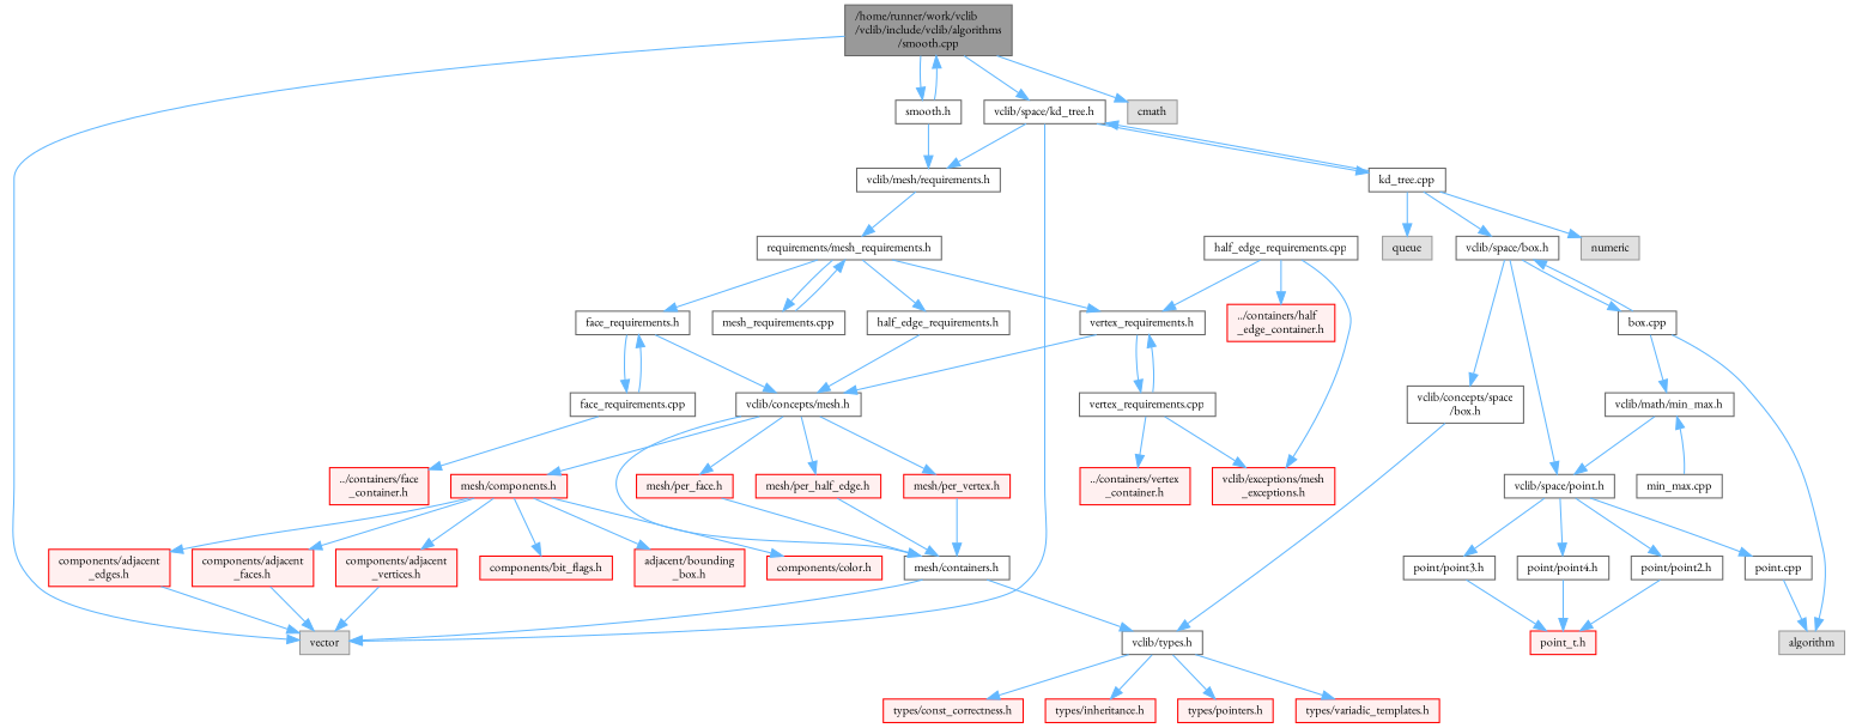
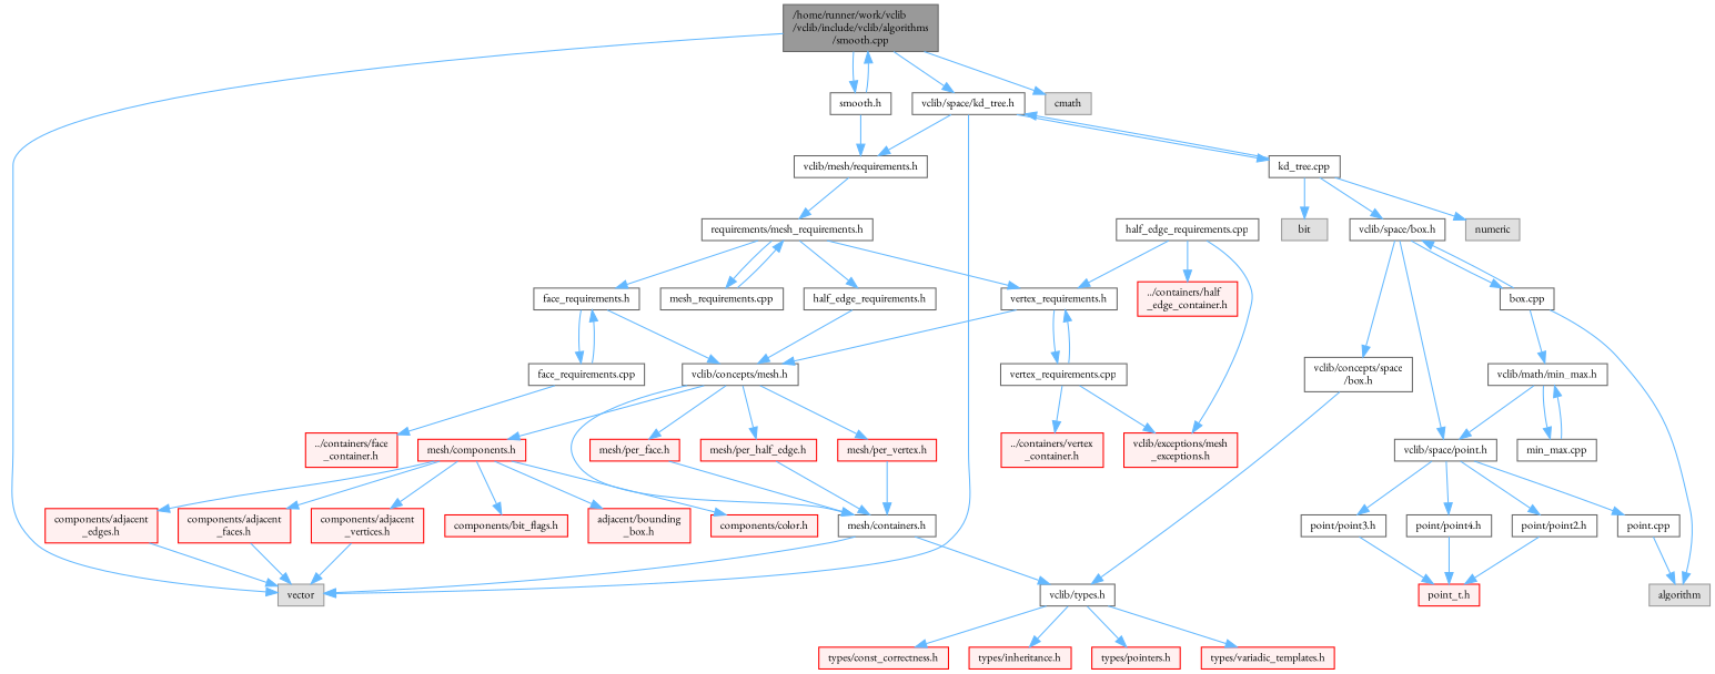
  digraph {
    fontname="EB Garamond"
    node [color=grey40 fillcolor=white fontname="EB Garamond" fontsize=10 shape=box style=filled]
    edge [color=steelblue1 fontname="EB Garamond" fontsize=10 labelfontname=Helvetica labelfontsize=10 style=solid]
    n1 [color=gray40 fillcolor=grey60 fontcolor=black height=0.2 label="/home/runner/work/vclib\l/vclib/include/vclib/algorithms\l/smooth.cpp" width=0.4]
    n2 [height=0.2 label="smooth.h" width=0.4]
    n3 [color=grey60 fillcolor="#E0E0E0" height=0.2 label=vector width=0.4]
    n4 [color=grey60 fillcolor="#E0E0E0" height=0.2 label=cmath width=0.4]
    n5 [height=0.2 label="vclib/space/kd_tree.h" width=0.4]
    n6 [height=0.2 label="vclib/mesh/requirements.h" width=0.4]
    n7 [height=0.2 label="kd_tree.cpp" width=0.4]
    n8 [height=0.2 label="requirements/mesh_requirements.h" width=0.4]
    n9 [height=0.2 label="half_edge_requirements.h" width=0.4]
    n10 [height=0.2 label="vertex_requirements.h" width=0.4]
    n11 [height=0.2 label="face_requirements.h" width=0.4]
    n12 [height=0.2 label="mesh_requirements.cpp" width=0.4]
    n13 [height=0.2 label="vclib/concepts/mesh.h" width=0.4]
    n14 [height=0.2 label="vertex_requirements.cpp" width=0.4]
    n15 [height=0.2 label="face_requirements.cpp" width=0.4]
    n16 [color=red fillcolor="#FFF0F0" height=0.2 label="mesh/components.h" width=0.4]
    n17 [height=0.2 label="mesh/containers.h" width=0.4]
    n18 [color=red fillcolor="#FFF0F0" height=0.2 label="mesh/per_face.h" width=0.4]
    n19 [color=red fillcolor="#FFF0F0" height=0.2 label="mesh/per_half_edge.h" width=0.4]
    n20 [color=red fillcolor="#FFF0F0" height=0.2 label="mesh/per_vertex.h" width=0.4]
    n21 [height=0.2 label="half_edge_requirements.cpp" width=0.4]
    n22 [color=red fillcolor="#FFF0F0" height=0.2 label="vclib/exceptions/mesh\l_exceptions.h" width=0.4]
    n23 [color=red fillcolor="#FFF0F0" height=0.2 label="../containers/half\l_edge_container.h" width=0.4]
    n24 [color=red fillcolor="#FFF0F0" height=0.2 label="components/adjacent\l_edges.h" width=0.4]
    n25 [color=red fillcolor="#FFF0F0" height=0.2 label="components/adjacent\l_faces.h" width=0.4]
    n26 [color=red fillcolor="#FFF0F0" height=0.2 label="components/adjacent\l_vertices.h" width=0.4]
    n27 [color=red fillcolor="#FFF0F0" height=0.2 label="components/bit_flags.h" width=0.4]
    n28 [color=red fillcolor="#FFF0F0" height=0.2 label="adjacent/bounding\l_box.h" width=0.4]
    n29 [color=red fillcolor="#FFF0F0" height=0.2 label="components/color.h" width=0.4]
    n30 [height=0.2 label="vclib/types.h" width=0.4]
    n31 [color=red fillcolor="#FFF0F0" height=0.2 label="types/const_correctness.h" width=0.4]
    n32 [color=red fillcolor="#FFF0F0" height=0.2 label="types/inheritance.h" width=0.4]
    n33 [color=red fillcolor="#FFF0F0" height=0.2 label="types/pointers.h" width=0.4]
    n34 [color=red fillcolor="#FFF0F0" height=0.2 label="types/variadic_templates.h" width=0.4]
    n35 [color=red fillcolor="#FFF0F0" height=0.2 label="../containers/vertex\l_container.h" width=0.4]
    n36 [color=red fillcolor="#FFF0F0" height=0.2 label="../containers/face\l_container.h" width=0.4]
    n37 [color=grey60 fillcolor="#E0E0E0" height=0.2 label=numeric width=0.4]
-   n38 [color=grey60 fillcolor="#E0E0E0" height=0.2 label=queue width=0.4]
+   n38 [color=grey60 fillcolor="#E0E0E0" height=0.2 label=bit width=0.4]
    n39 [height=0.2 label="vclib/space/box.h" width=0.4]
    n40 [height=0.2 label="vclib/concepts/space\l/box.h" width=0.4]
    n41 [height=0.2 label="vclib/space/point.h" width=0.4]
    n42 [height=0.2 label="box.cpp" width=0.4]
    n43 [height=0.2 label="point/point2.h" width=0.4]
    n44 [height=0.2 label="point/point3.h" width=0.4]
    n45 [height=0.2 label="point/point4.h" width=0.4]
    n46 [height=0.2 label="point.cpp" width=0.4]
    n47 [color=grey60 fillcolor="#E0E0E0" height=0.2 label=algorithm width=0.4]
    n48 [height=0.2 label="vclib/math/min_max.h" width=0.4]
    n49 [color=red fillcolor="#FFF0F0" height=0.2 label="point_t.h" width=0.4]
    n50 [height=0.2 label="min_max.cpp" width=0.4]
    n1 -> n2
    n1 -> n3
    n1 -> n4
    n1 -> n5
    n2 -> n1
    n2 -> n6
    n5 -> n3
    n5 -> n6
    n5 -> n7
    n6 -> n8
    n7 -> n5
    n7 -> n37
    n7 -> n38
    n7 -> n39
    n8 -> n9
    n8 -> n10
    n8 -> n11
    n8 -> n12
    n9 -> n13
    n10 -> n13
    n10 -> n14
    n11 -> n13
    n11 -> n15
    n12 -> n8
    n13 -> n16
    n13 -> n17
    n13 -> n18
    n13 -> n19
    n13 -> n20
    n14 -> n10
    n14 -> n22
    n14 -> n35
    n15 -> n11
    n15 -> n36
    n16 -> n24
    n16 -> n25
    n16 -> n26
    n16 -> n27
    n16 -> n28
    n16 -> n29
    n17 -> n3
    n17 -> n30
    n18 -> n17
    n19 -> n17
    n20 -> n17
    n21 -> n10
    n21 -> n22
    n21 -> n23
    n24 -> n3
    n25 -> n3
    n26 -> n3
    n30 -> n31
    n30 -> n32
    n30 -> n33
    n30 -> n34
    n39 -> n40
    n39 -> n41
    n39 -> n42
    n40 -> n30
    n41 -> n43
    n41 -> n44
    n41 -> n45
    n41 -> n46
    n42 -> n39
    n42 -> n47
    n42 -> n48
    n43 -> n49
    n44 -> n49
    n45 -> n49
    n46 -> n47
    n48 -> n41
+   n48 -> n50
    n50 -> n48
  }
